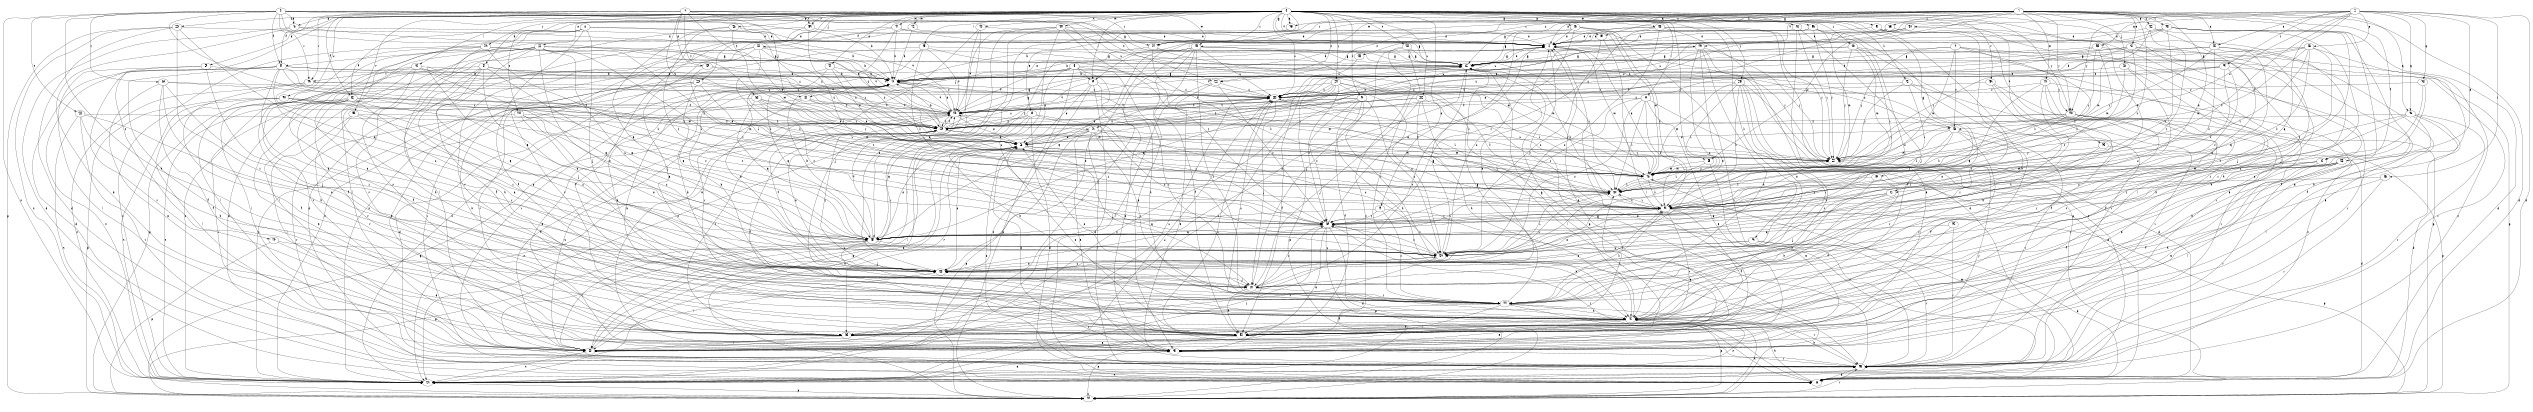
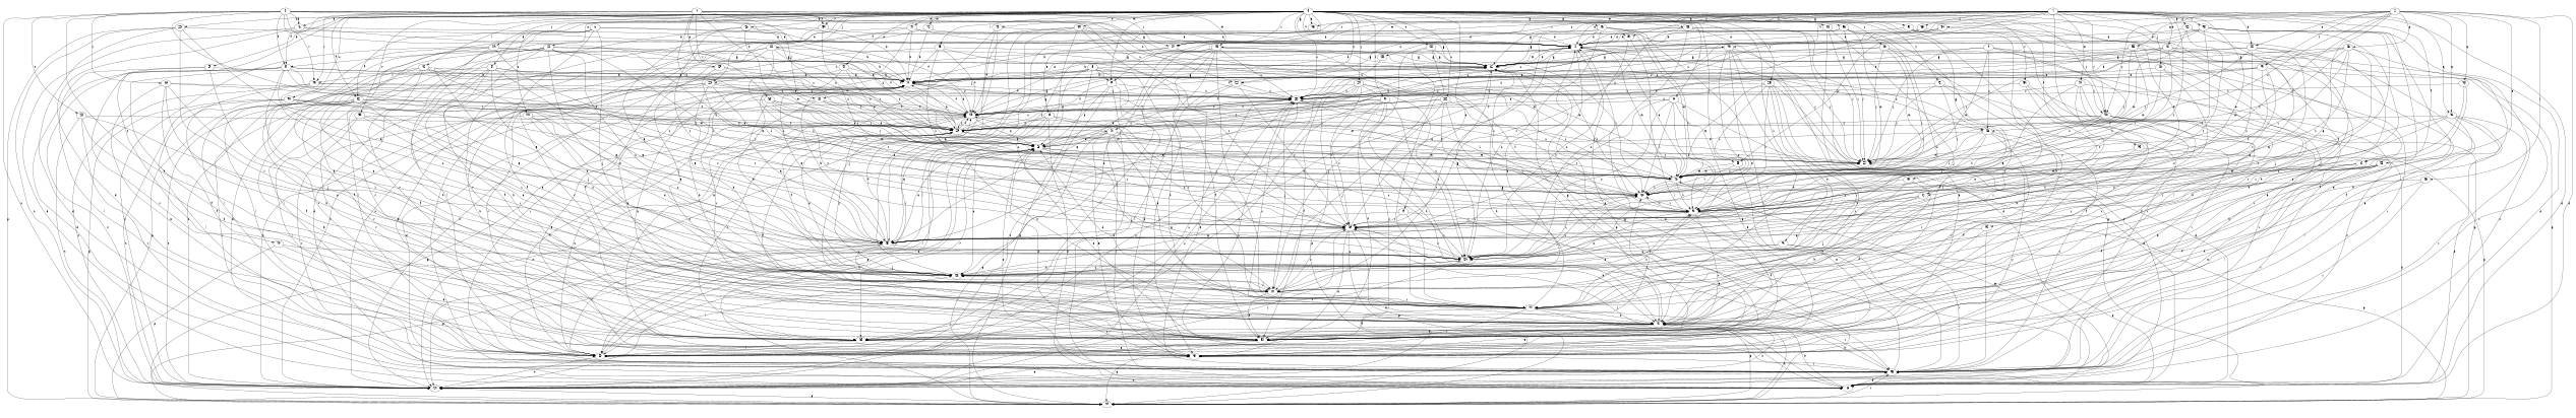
  strict digraph {
    fontname="Patrick Hand"
    node [fontname="Patrick Hand"]
    edge [fontname="Patrick Hand"]
    0
    16
    19
    23
    29
    31
    40
    42
    48
    57
    59
    72
    75
    77
    78
    79
    83
    85
    90
    92
    94
    97
    108
    109
    111
    112
    117
    118
    120
    122
    126
    131
    134
    143
    145
    154
    158
    159
    164
    170
    177
    n42 [label=596]
    197
    202
    203
    211
    214
    215
    219
    220
    224
    227
    228
    8
    36
    45
    229
    151
    212
    169
    62
    98
    124
    178
    53
    80
    160
    133
    187
    17
    142
    89
    116
    195
    107
    26
    221
    1
    24
    43
    51
    86
    114
    115
    132
    146
    165
    182
    185
    190
    192
    2
    99
    106
    136
    137
    138
    148
    150
    186
    3
    123
    167
    194
    4
    52
    88
    139
    168
    5
    6
    7
    0 -> 16 [label=b]
    0 -> 19 [label=c]
    0 -> 23 [label=c]
    0 -> 29 [label=d]
    0 -> 31 [label=d]
    0 -> 40 [label=e]
    0 -> 42 [label=e]
    0 -> 48 [label=f]
    0 -> 57 [label=g]
    0 -> 59 [label=g]
    0 -> 72 [label=h]
    0 -> 75 [label=i]
    0 -> 77 [label=i]
    0 -> 78 [label=i]
    0 -> 79 [label=i]
    0 -> 83 [label=j]
    0 -> 85 [label=j]
    0 -> 90 [label=k]
    0 -> 92 [label=k]
    0 -> 94 [label=k]
    0 -> 97 [label=k]
    0 -> 108 [label=m]
    0 -> 109 [label=m]
    0 -> 111 [label=m]
    0 -> 112 [label=m]
    0 -> 117 [label=n]
    0 -> 118 [label=n]
    0 -> 120 [label=n]
    0 -> 122 [label=n]
    0 -> 126 [label=o]
    0 -> 131 [label=o]
    0 -> 134 [label=p]
    0 -> 143 [label=q]
    0 -> 145 [label=q]
    0 -> 154 [label=r]
    0 -> 158 [label=r]
    0 -> 159 [label=r]
    0 -> 164 [label=s]
    0 -> 170 [label=t]
    0 -> 177 [label=t]
    0 -> n42 [label=w]
    0 -> 197 [label=w]
    0 -> 202 [label=w]
    0 -> 203 [label=w]
    0 -> 211 [label=x]
    0 -> 214 [label=y]
    0 -> 215 [label=y]
    0 -> 219 [label=y]
    0 -> 220 [label=y]
    0 -> 224 [label=z]
    0 -> 227 [label=z]
    0 -> 228 [label=z]
    16 -> 8 [label=a]
    16 -> 36 [label=d]
    16 -> 45 [label=e]
    16 -> 229 [label=z]
    19 -> 45 [label=e]
    19 -> 151 [label=q]
    19 -> 212 [label=x]
    19 -> 169 [label=s]
    23 -> 36 [label=d]
    23 -> 169 [label=s]
    23 -> 62 [label=g]
    23 -> 98 [label=k]
    23 -> 124 [label=n]
    23 -> 178 [label=t]
    23 -> 53 [label=f]
    23 -> 80 [label=i]
    23 -> 160 [label=r]
    23 -> 133 [label=o]
    23 -> 187 [label=u]
    29 -> 212 [label=x]
    29 -> 124 [label=n]
    29 -> 80 [label=i]
    29 -> 17 [label=b]
    31 -> 72 [label=h]
    31 -> 151 [label=q]
    31 -> 212 [label=x]
    31 -> 178 [label=t]
    31 -> 133 [label=o]
    31 -> 17 [label=b]
    31 -> 142 [label=p]
    31 -> 89 [label=j]
    40 -> 72 [label=h]
    40 -> 36 [label=d]
    40 -> 229 [label=z]
    40 -> 151 [label=q]
    40 -> 169 [label=s]
    40 -> 187 [label=u]
    40 -> 142 [label=p]
    42 -> 72 [label=h]
    42 -> 151 [label=q]
    42 -> 98 [label=k]
    42 -> 89 [label=j]
    48 -> 45 [label=e]
    48 -> 53 [label=f]
    48 -> 116 [label=m]
    48 -> 195 [label=v]
    57 -> 72 [label=h]
    57 -> 53 [label=f]
    57 -> 107 [label=l]
    59 -> 80 [label=i]
    59 -> 187 [label=u]
    72 -> 203 [label=w]
    72 -> 45 [label=e]
    72 -> 62 [label=g]
    72 -> 124 [label=n]
    72 -> 53 [label=f]
    72 -> 160 [label=r]
    72 -> 17 [label=b]
    75 -> 62 [label=g]
    75 -> 98 [label=k]
    75 -> 124 [label=n]
    75 -> 178 [label=t]
    75 -> 195 [label=v]
    75 -> 107 [label=l]
    77 -> 36 [label=d]
    77 -> 45 [label=e]
    77 -> 169 [label=s]
    77 -> 98 [label=k]
    77 -> 178 [label=t]
    77 -> 187 [label=u]
    77 -> 107 [label=l]
    78 -> 72 [label=h]
    78 -> 229 [label=z]
    78 -> 151 [label=q]
    78 -> 53 [label=f]
    78 -> 80 [label=i]
    78 -> 160 [label=r]
    78 -> 17 [label=b]
    79 -> 203 [label=w]
    79 -> 36 [label=d]
    79 -> 45 [label=e]
    79 -> 124 [label=n]
    79 -> 178 [label=t]
    79 -> 26 [label=c]
    83 -> 62 [label=g]
    83 -> 98 [label=k]
    83 -> 124 [label=n]
    83 -> 160 [label=r]
    83 -> 17 [label=b]
    83 -> 89 [label=j]
    83 -> 107 [label=l]
    85 -> 45 [label=e]
    85 -> 116 [label=m]
    85 -> 107 [label=l]
    90 -> 8 [label=a]
    90 -> 212 [label=x]
    90 -> 80 [label=i]
    90 -> 195 [label=v]
    92 -> 203 [label=w]
    92 -> 53 [label=f]
    92 -> 195 [label=v]
    92 -> 107 [label=l]
    92 -> 221 [label=y]
    94 -> 36 [label=d]
    94 -> 133 [label=o]
    94 -> 187 [label=u]
    94 -> 195 [label=v]
    97 -> 72 [label=h]
    97 -> 229 [label=z]
    97 -> 169 [label=s]
    97 -> 178 [label=t]
    97 -> 53 [label=f]
    97 -> 160 [label=r]
    97 -> 187 [label=u]
    97 -> 195 [label=v]
    108 -> 8 [label=a]
    108 -> 36 [label=d]
    108 -> 169 [label=s]
    108 -> 187 [label=u]
    108 -> 17 [label=b]
    108 -> 142 [label=p]
    108 -> 221 [label=y]
    109 -> 8 [label=a]
    109 -> 151 [label=q]
    109 -> 169 [label=s]
    109 -> 178 [label=t]
    109 -> 187 [label=u]
    109 -> 116 [label=m]
    109 -> 195 [label=v]
    111 -> 8 [label=a]
    111 -> 229 [label=z]
    111 -> 62 [label=g]
    111 -> 53 [label=f]
    111 -> 160 [label=r]
    111 -> 17 [label=b]
    112 -> 8 [label=a]
    112 -> 124 [label=n]
    112 -> 17 [label=b]
    117 -> 45 [label=e]
    117 -> 187 [label=u]
    117 -> 142 [label=p]
    118 -> 8 [label=a]
    118 -> 45 [label=e]
    118 -> 133 [label=o]
    118 -> 89 [label=j]
    120 -> 212 [label=x]
    120 -> 62 [label=g]
    120 -> 124 [label=n]
    120 -> 89 [label=j]
    120 -> 107 [label=l]
    122 -> 203 [label=w]
    122 -> 169 [label=s]
    122 -> 80 [label=i]
    122 -> 195 [label=e]
    126 -> 8 [label=a]
    126 -> 151 [label=q]
    126 -> 169 [label=s]
    126 -> 26 [label=c]
    131 -> 229 [label=z]
    131 -> 169 [label=s]
    131 -> 17 [label=b]
    131 -> 195 [label=v]
    131 -> 26 [label=c]
    134 -> 8 [label=a]
    134 -> 62 [label=g]
    134 -> 98 [label=k]
    134 -> 160 [label=r]
    134 -> 187 [label=u]
    134 -> 116 [label=m]
    134 -> 195 [label=v]
    143 -> 8 [label=a]
    143 -> 45 [label=e]
    143 -> 89 [label=j]
    143 -> 221 [label=y]
    145 -> 80 [label=i]
    154 -> 72 [label=h]
    154 -> 203 [label=w]
    154 -> 212 [label=x]
    154 -> 195 [label=v]
    158 -> 229 [label=z]
    158 -> 80 [label=i]
    158 -> 160 [label=r]
    158 -> 133 [label=o]
    158 -> 187 [label=u]
    159 -> 8 [label=a]
    159 -> 36 [label=d]
    159 -> 80 [label=i]
    159 -> 221 [label=y]
    164 -> 62 [label=g]
    164 -> 178 [label=t]
    164 -> 142 [label=p]
    164 -> 116 [label=m]
    164 -> 195 [label=v]
    164 -> 107 [label=l]
    164 -> 221 [label=y]
    170 -> 36 [label=d]
    170 -> 212 [label=x]
    170 -> 221 [label=y]
    177 -> 72 [label=h]
    177 -> 203 [label=w]
    177 -> 62 [label=g]
    177 -> 124 [label=n]
    177 -> 133 [label=o]
    177 -> 187 [label=u]
    177 -> 221 [label=y]
    n42 -> 203 [label=w]
    n42 -> 8 [label=a]
    n42 -> 53 [label=f]
    n42 -> 187 [label=u]
    n42 -> 116 [label=m]
    n42 -> 221 [label=y]
    197 -> 229 [label=z]
    197 -> 169 [label=s]
    197 -> 124 [label=n]
    197 -> 178 [label=t]
    197 -> 80 [label=i]
    197 -> 142 [label=p]
    202 -> 72 [label=h]
    202 -> 229 [label=z]
    202 -> 98 [label=k]
    202 -> 178 [label=t]
    202 -> 80 [label=i]
    202 -> 89 [label=j]
    203 -> 178 [label=t]
    203 -> 89 [label=j]
    203 -> 107 [label=l]
    203 -> 26 [label=c]
    211 -> 62 [label=g]
-   211 -> 98 [label=k]
+   211 -> 227 [label=k]
    211 -> 124 [label=n]
    211 -> 116 [label=m]
    214 -> 151 [label=q]
    214 -> 62 [label=g]
    214 -> 98 [label=k]
    214 -> 124 [label=n]
    214 -> 178 [label=t]
    214 -> 53 [label=f]
    214 -> 80 [label=i]
    215 -> 203 [label=w]
    215 -> 36 [label=d]
    215 -> 212 [label=x]
    215 -> 98 [label=k]
    215 -> 160 [label=r]
    215 -> 133 [label=o]
    215 -> 116 [label=m]
    215 -> 107 [label=l]
    219 -> 203 [label=w]
    219 -> 169 [label=s]
    219 -> 98 [label=k]
    219 -> 124 [label=n]
    219 -> 178 [label=t]
    219 -> 53 [label=f]
    219 -> 187 [label=u]
    219 -> 142 [label=p]
    219 -> 107 [label=l]
    220 -> 45 [label=e]
    220 -> 229 [label=z]
    220 -> 212 [label=x]
    220 -> 169 [label=s]
    220 -> 98 [label=k]
    220 -> 142 [label=p]
    220 -> 221 [label=y]
    224 -> 8 [label=a]
    224 -> 36 [label=d]
    224 -> 151 [label=q]
    224 -> 212 [label=x]
    224 -> 124 [label=n]
    224 -> 142 [label=p]
    227 -> 203 [label=w]
    227 -> 45 [label=e]
    227 -> 229 [label=z]
    227 -> 151 [label=q]
    227 -> 124 [label=n]
    227 -> 160 [label=r]
    227 -> 107 [label=l]
    228 -> 229 [label=z]
    228 -> 151 [label=q]
    228 -> 133 [label=o]
    228 -> 187 [label=u]
    228 -> 195 [label=v]
-   8 -> 62 [label=g]
+   8 -> 62 [label=m]
    8 -> 17 [label=b]
    8 -> 142 [label=p]
    8 -> 116 [label=m]
    8 -> 221 [label=y]
    36 -> 72 [label=h]
    36 -> 169 [label=s]
    36 -> 116 [label=m]
    45 -> 195 [label=v]
    45 -> 26 [label=c]
    45 -> 221 [label=y]
    229 -> 203 [label=w]
    229 -> 169 [label=s]
    229 -> 62 [label=g]
    229 -> 124 [label=n]
    229 -> 178 [label=t]
    229 -> 53 [label=f]
    229 -> 133 [label=o]
    229 -> 17 [label=b]
    229 -> 116 [label=m]
    229 -> 26 [label=c]
    151 -> 178 [label=t]
    151 -> 80 [label=i]
    151 -> 187 [label=u]
    151 -> 17 [label=b]
    151 -> 142 [label=p]
    151 -> 89 [label=j]
    151 -> 107 [label=l]
    151 -> 26 [label=c]
    212 -> 72 [label=h]
    212 -> 62 [label=g]
    212 -> 98 [label=k]
    212 -> 53 [label=f]
    212 -> 80 [label=i]
    212 -> 17 [label=b]
    212 -> 142 [label=p]
    212 -> 195 [label=v]
    212 -> 26 [label=c]
    169 -> 72 [label=h]
    169 -> 8 [label=a]
    169 -> 36 [label=d]
    169 -> 45 [label=e]
    169 -> 151 [label=q]
    169 -> 142 [label=p]
    62 -> 8 [label=a]
    62 -> 151 [label=q]
    62 -> 98 [label=k]
    62 -> 133 [label=o]
    62 -> 17 [label=b]
    98 -> 169 [label=s]
    98 -> 53 [label=f]
    98 -> 160 [label=r]
    98 -> 133 [label=o]
    98 -> 142 [label=p]
    98 -> 107 [label=l]
    124 -> 203 [label=w]
    124 -> 8 [label=a]
    124 -> 45 [label=e]
    124 -> 169 [label=s]
    124 -> 142 [label=p]
    178 -> 229 [label=z]
    178 -> 62 [label=g]
    178 -> 160 [label=r]
    178 -> 17 [label=b]
    178 -> 142 [label=p]
    178 -> 26 [label=c]
    178 -> 221 [label=y]
    53 -> 17 [label=b]
    53 -> 142 [label=p]
    53 -> 26 [label=c]
    80 -> 203 [label=w]
    80 -> 8 [label=a]
    80 -> 229 [label=z]
    80 -> 124 [label=n]
    80 -> 178 [label=t]
    80 -> 26 [label=c]
    160 -> 45 [label=e]
    160 -> 80 [label=i]
    160 -> 107 [label=l]
    133 -> 229 [label=z]
    133 -> 178 [label=t]
    133 -> 80 [label=i]
    133 -> 187 [label=u]
    133 -> 89 [label=j]
    133 -> 107 [label=l]
    187 -> 169 [label=s]
    187 -> 62 [label=g]
    187 -> 160 [label=r]
    187 -> 133 [label=o]
    187 -> 107 [label=l]
    17 -> 203 [label=w]
    17 -> 8 [label=a]
    17 -> 36 [label=d]
    17 -> 151 [label=q]
    17 -> 62 [label=g]
    17 -> 178 [label=t]
    17 -> 133 [label=o]
    17 -> 116 [label=m]
    142 -> 72 [label=h]
    142 -> 195 [label=v]
    89 -> 8 [label=a]
    89 -> 212 [label=x]
    89 -> 169 [label=s]
    89 -> 98 [label=k]
    89 -> 53 [label=f]
    89 -> 17 [label=b]
    116 -> 203 [label=w]
    116 -> 8 [label=a]
    116 -> 98 [label=k]
    116 -> 107 [label=l]
    116 -> 221 [label=y]
    195 -> 72 [label=h]
    195 -> 203 [label=w]
    195 -> 36 [label=d]
    195 -> 62 [label=g]
    195 -> 124 [label=n]
    195 -> 26 [label=c]
    107 -> 98 [label=k]
    26 -> 203 [label=w]
    26 -> 124 [label=n]
    26 -> 160 [label=r]
    26 -> 133 [label=o]
    26 -> 89 [label=j]
    26 -> 107 [label=l]
    26 -> 221 [label=y]
    221 -> 178 [label=t]
    221 -> 116 [label=m]
    1 -> 42 [label=e]
    1 -> 48 [label=f]
    1 -> 59 [label=g]
    1 -> 79 [label=i]
    1 -> 85 [label=j]
    1 -> 122 [label=n]
    1 -> 145 [label=q]
    1 -> 177 [label=t]
    1 -> 211 [label=x]
    1 -> 220 [label=y]
    1 -> 8 [label=a]
    1 -> 36 [label=d]
    1 -> 45 [label=e]
    1 -> 62 [label=g]
    1 -> 98 [label=k]
    1 -> 24 [label=c]
    1 -> 43 [label=e]
    1 -> 51 [label=f]
    1 -> 86 [label=j]
    1 -> 114 [label=m]
    1 -> 115 [label=m]
    1 -> 132 [label=o]
    1 -> 146 [label=q]
    1 -> 165 [label=s]
    1 -> 182 [label=u]
    1 -> 185 [label=u]
    1 -> 190 [label=v]
+   1 -> 192 [label=v]
    24 -> 45 [label=e]
    24 -> 212 [label=x]
    24 -> 80 [label=i]
    24 -> 187 [label=u]
    24 -> 142 [label=p]
    24 -> 116 [label=m]
    24 -> 195 [label=v]
    24 -> 26 [label=c]
    43 -> 72 [label=h]
    43 -> 45 [label=e]
    43 -> 212 [label=x]
    43 -> 62 [label=g]
    43 -> 98 [label=k]
    43 -> 26 [label=c]
    43 -> 221 [label=y]
    51 -> 203 [label=w]
    51 -> 36 [label=d]
    51 -> 53 [label=f]
    51 -> 160 [label=r]
    51 -> 133 [label=o]
    51 -> 187 [label=u]
    51 -> 17 [label=b]
    51 -> 116 [label=m]
    51 -> 107 [label=l]
    86 -> 72 [label=h]
    86 -> 169 [label=s]
    86 -> 187 [label=u]
    86 -> 17 [label=b]
    114 -> 203 [label=w]
    114 -> 151 [label=q]
    114 -> 124 [label=n]
    114 -> 53 [label=f]
    114 -> 160 [label=r]
    114 -> 133 [label=o]
    115 -> 203 [label=w]
    115 -> 45 [label=e]
    115 -> 151 [label=q]
    115 -> 212 [label=x]
    115 -> 62 [label=g]
    115 -> 98 [label=k]
    115 -> 53 [label=f]
    115 -> 80 [label=i]
    115 -> 133 [label=o]
    132 -> 229 [label=z]
    132 -> 151 [label=q]
    132 -> 212 [label=x]
    132 -> 62 [label=g]
    132 -> 98 [label=k]
    132 -> 53 [label=f]
    132 -> 221 [label=y]
    146 -> 72 [label=h]
    146 -> 36 [label=d]
    146 -> 229 [label=z]
    146 -> 98 [label=k]
    146 -> 80 [label=i]
    146 -> 187 [label=u]
    146 -> 195 [label=v]
    165 -> 8 [label=a]
    165 -> 45 [label=e]
    165 -> 26 [label=c]
    182 -> 72 [label=h]
    182 -> 8 [label=a]
    182 -> 169 [label=s]
    182 -> 133 [label=o]
    182 -> 116 [label=m]
    185 -> 203 [label=w]
    190 -> 203 [label=w]
    190 -> 8 [label=a]
    190 -> 36 [label=d]
    190 -> 229 [label=z]
    190 -> 98 [label=k]
    190 -> 53 [label=f]
    190 -> 89 [label=j]
    192 -> 151 [label=q]
    192 -> 160 [label=r]
    192 -> 195 [label=v]
    2 -> 211 [label=x]
    2 -> 220 [label=y]
    2 -> 36 [label=d]
    2 -> 151 [label=q]
    2 -> 107 [label=l]
    2 -> 132 [label=o]
    2 -> 146 [label=q]
    2 -> 99 [label=l]
    2 -> 106 [label=l]
    2 -> 136 [label=p]
    2 -> 137 [label=p]
    2 -> 138 [label=p]
    2 -> 148 [label=q]
    2 -> 150 [label=q]
    2 -> 186 [label=u]
    99 -> 229 [label=z]
    99 -> 169 [label=s]
    99 -> 98 [label=k]
    99 -> 178 [label=t]
    99 -> 17 [label=b]
    99 -> 195 [label=v]
    106 -> 72 [label=h]
    106 -> 195 [label=v]
    106 -> 107 [label=l]
    136 -> 72 [label=h]
    136 -> 203 [label=w]
    136 -> 169 [label=s]
    136 -> 62 [label=g]
    136 -> 98 [label=k]
    136 -> 17 [label=b]
    136 -> 116 [label=m]
    136 -> 107 [label=l]
    137 -> 8 [label=a]
    137 -> 229 [label=z]
    137 -> 17 [label=b]
    137 -> 89 [label=j]
    138 -> 212 [label=x]
    138 -> 169 [label=s]
    138 -> 98 [label=k]
    138 -> 53 [label=f]
    138 -> 80 [label=i]
    138 -> 116 [label=m]
    148 -> 203 [label=w]
    148 -> 133 [label=o]
    148 -> 187 [label=u]
    150 -> 62 [label=g]
    150 -> 124 [label=n]
    150 -> 17 [label=b]
    150 -> 116 [label=m]
    150 -> 221 [label=y]
    186 -> 53 [label=f]
    186 -> 160 [label=r]
    186 -> 187 [label=u]
    186 -> 116 [label=m]
    186 -> 195 [label=v]
    186 -> 107 [label=l]
    186 -> 26 [label=c]
    3 -> 16 [label=b]
    3 -> 72 [label=h]
    3 -> 122 [label=n]
    3 -> 203 [label=w]
    3 -> 62 [label=g]
    3 -> 124 [label=n]
    3 -> 178 [label=t]
    3 -> 17 [label=b]
    3 -> 107 [label=l]
    3 -> 24 [label=c]
    3 -> 51 [label=f]
    3 -> 123 [label=n]
    3 -> 167 [label=s]
    3 -> 194 [label=v]
    123 -> 72 [label=h]
    123 -> 229 [label=z]
    123 -> 124 [label=n]
    123 -> 133 [label=o]
    123 -> 195 [label=v]
    167 -> 72 [label=h]
    167 -> 203 [label=w]
    167 -> 45 [label=e]
    167 -> 53 [label=f]
    167 -> 89 [label=j]
    167 -> 116 [label=m]
    194 -> 203 [label=w]
    194 -> 151 [label=q]
    194 -> 124 [label=n]
    194 -> 53 [label=f]
    194 -> 221 [label=y]
    4 -> 159 [label=r]
    4 -> 211 [label=x]
    4 -> 229 [label=z]
    4 -> 116 [label=m]
    4 -> 51 [label=f]
    4 -> 115 [label=m]
    4 -> 186 [label=u]
    4 -> 194 [label=v]
    4 -> 52 [label=f]
    4 -> 88 [label=j]
    4 -> 139 [label=p]
    4 -> 168 [label=s]
    52 -> 45 [label=e]
    52 -> 212 [label=x]
    52 -> 169 [label=s]
    52 -> 124 [label=n]
    52 -> 178 [label=t]
    52 -> 160 [label=r]
    52 -> 133 [label=o]
    52 -> 195 [label=v]
    52 -> 26 [label=c]
    88 -> 45 [label=e]
    88 -> 212 [label=x]
    88 -> 178 [label=t]
    88 -> 116 [label=m]
    88 -> 26 [label=c]
    139 -> 229 [label=z]
    139 -> 133 [label=o]
    139 -> 17 [label=b]
    139 -> 107 [label=l]
    168 -> 72 [label=h]
    168 -> 151 [label=q]
    168 -> 169 [label=s]
    168 -> 178 [label=t]
    168 -> 116 [label=m]
    168 -> 26 [label=c]
    168 -> 221 [label=y]
    5 -> 72 [label=h]
    5 -> 79 [label=i]
    5 -> 220 [label=y]
    5 -> 212 [label=x]
    5 -> 178 [label=t]
    5 -> 142 [label=p]
    5 -> 26 [label=c]
    5 -> 186 [label=u]
    5 -> 194 [label=v]
    5 -> 88 [label=j]
    6 -> 8 [label=a]
    6 -> 53 [label=f]
    6 -> 80 [label=i]
    6 -> 160 [label=r]
    6 -> 17 [label=b]
    6 -> 89 [label=j]
    6 -> 52 [label=f]
    7 -> 62 [label=g]
    7 -> 98 [label=k]
    7 -> 142 [label=p]
    7 -> 116 [label=m]
    7 -> 195 [label=v]
    7 -> 221 [label=y]
    7 -> 186 [label=u]
  }
